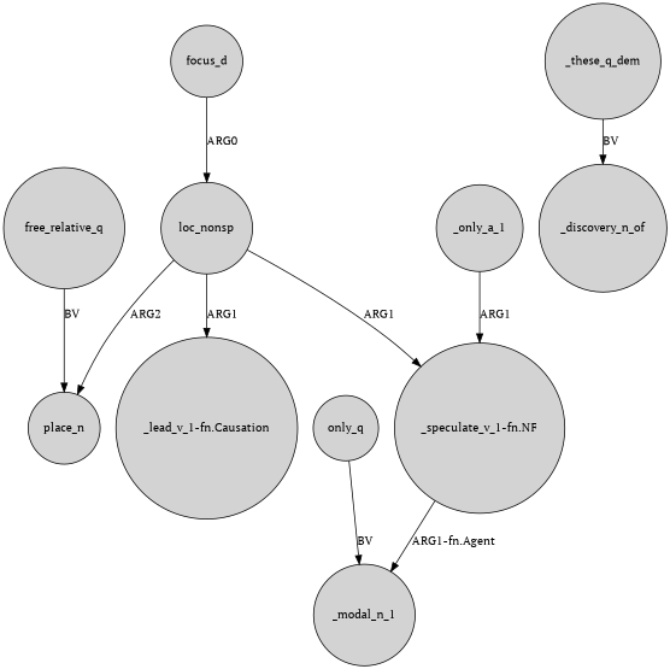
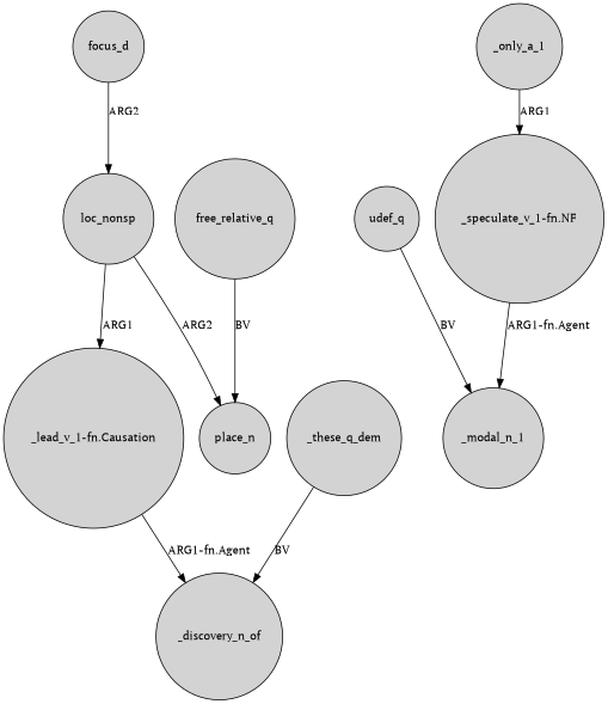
  digraph {
    fontname="PT Serif"
    node [fontname="PT Serif" shape=circle style=filled]
    edge [fontname="PT Serif"]
    focus_d
    loc_nonsp
    place_n
    "_speculate_v_1-fn.NF"
    "_lead_v_1-fn.Causation"
    n6 [label=_modal_n_1]
    _discovery_n_of
-   udef_q [label=only_q]
+   udef_q
    _only_a_1
    _these_q_dem
    free_relative_q
-   focus_d -> loc_nonsp [label=ARG0]
+   focus_d -> loc_nonsp [label=ARG2]
    loc_nonsp -> place_n [label=ARG2]
-   loc_nonsp -> "_speculate_v_1-fn.NF" [label=ARG1]
    loc_nonsp -> "_lead_v_1-fn.Causation" [label=ARG1]
    "_speculate_v_1-fn.NF" -> n6 [label="ARG1-fn.Agent"]
+   "_lead_v_1-fn.Causation" -> _discovery_n_of [label="ARG1-fn.Agent"]
    udef_q -> n6 [label=BV]
    _only_a_1 -> "_speculate_v_1-fn.NF" [label=ARG1]
    _these_q_dem -> _discovery_n_of [label=BV]
    free_relative_q -> place_n [label=BV]
  }
